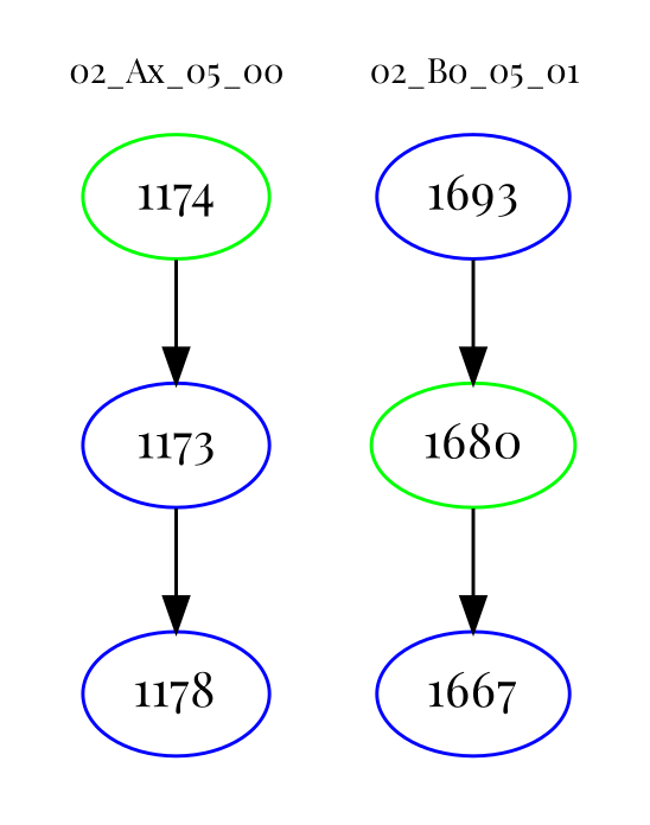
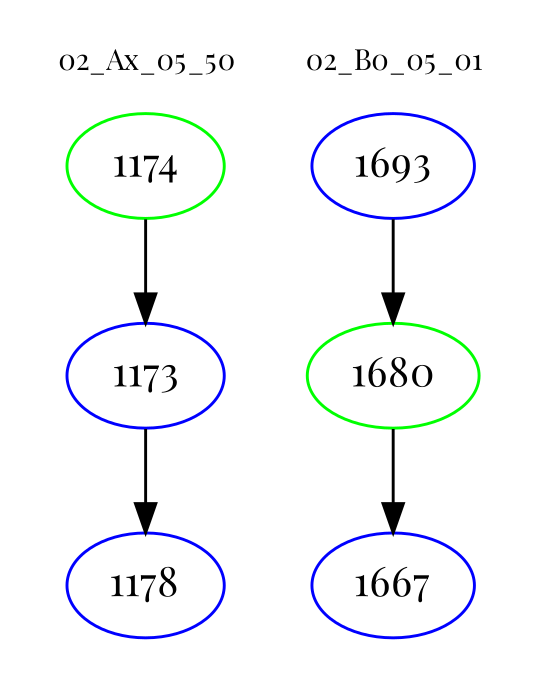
  digraph {
    fontname="Playfair Display"
    node [color=blue fontname="Playfair Display"]
    edge [color=black fontname="Playfair Display"]
    n1 [color=green label=1174]
    n2 [label=1173]
    n3 [label=1178]
    n4 [label=1693]
    n5 [color=green label=1680]
    n6 [label=1667]
    subgraph cluster_1 {
      color=white
      fontsize=10
-     label="02_Ax_05_00"
+     label="02_Ax_05_50"
      n1
      n2
      n3
    }
    subgraph cluster_2 {
      color=white
      fontsize=10
      label="02_B0_05_01"
      n4
      n5
      n6
    }
    n1 -> n2
    n2 -> n3
    n4 -> n5
    n5 -> n6
  }
